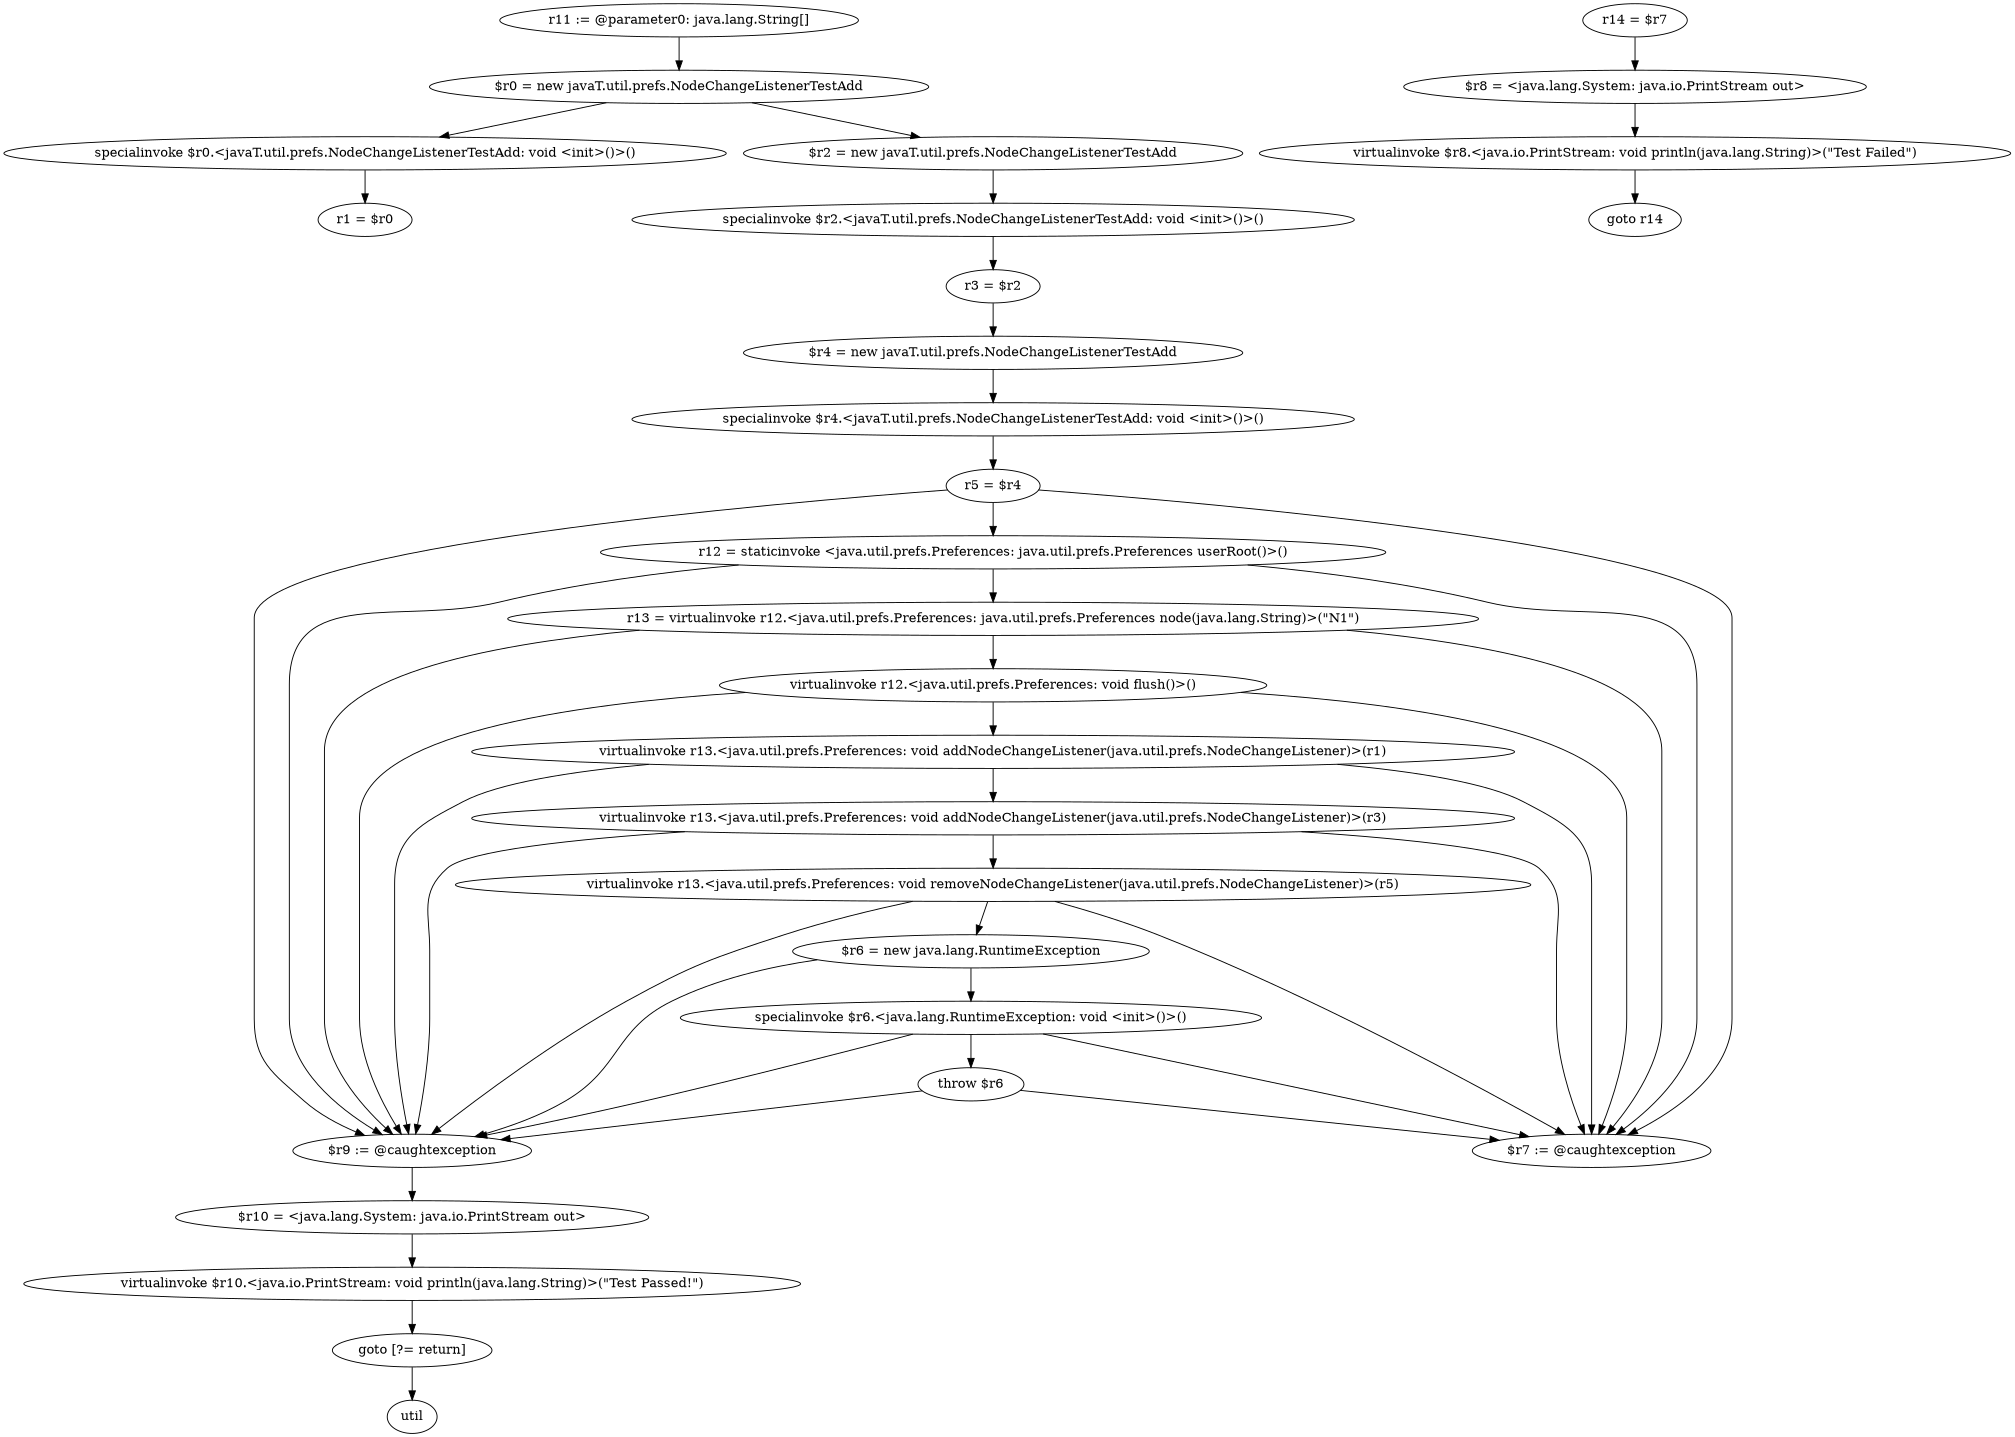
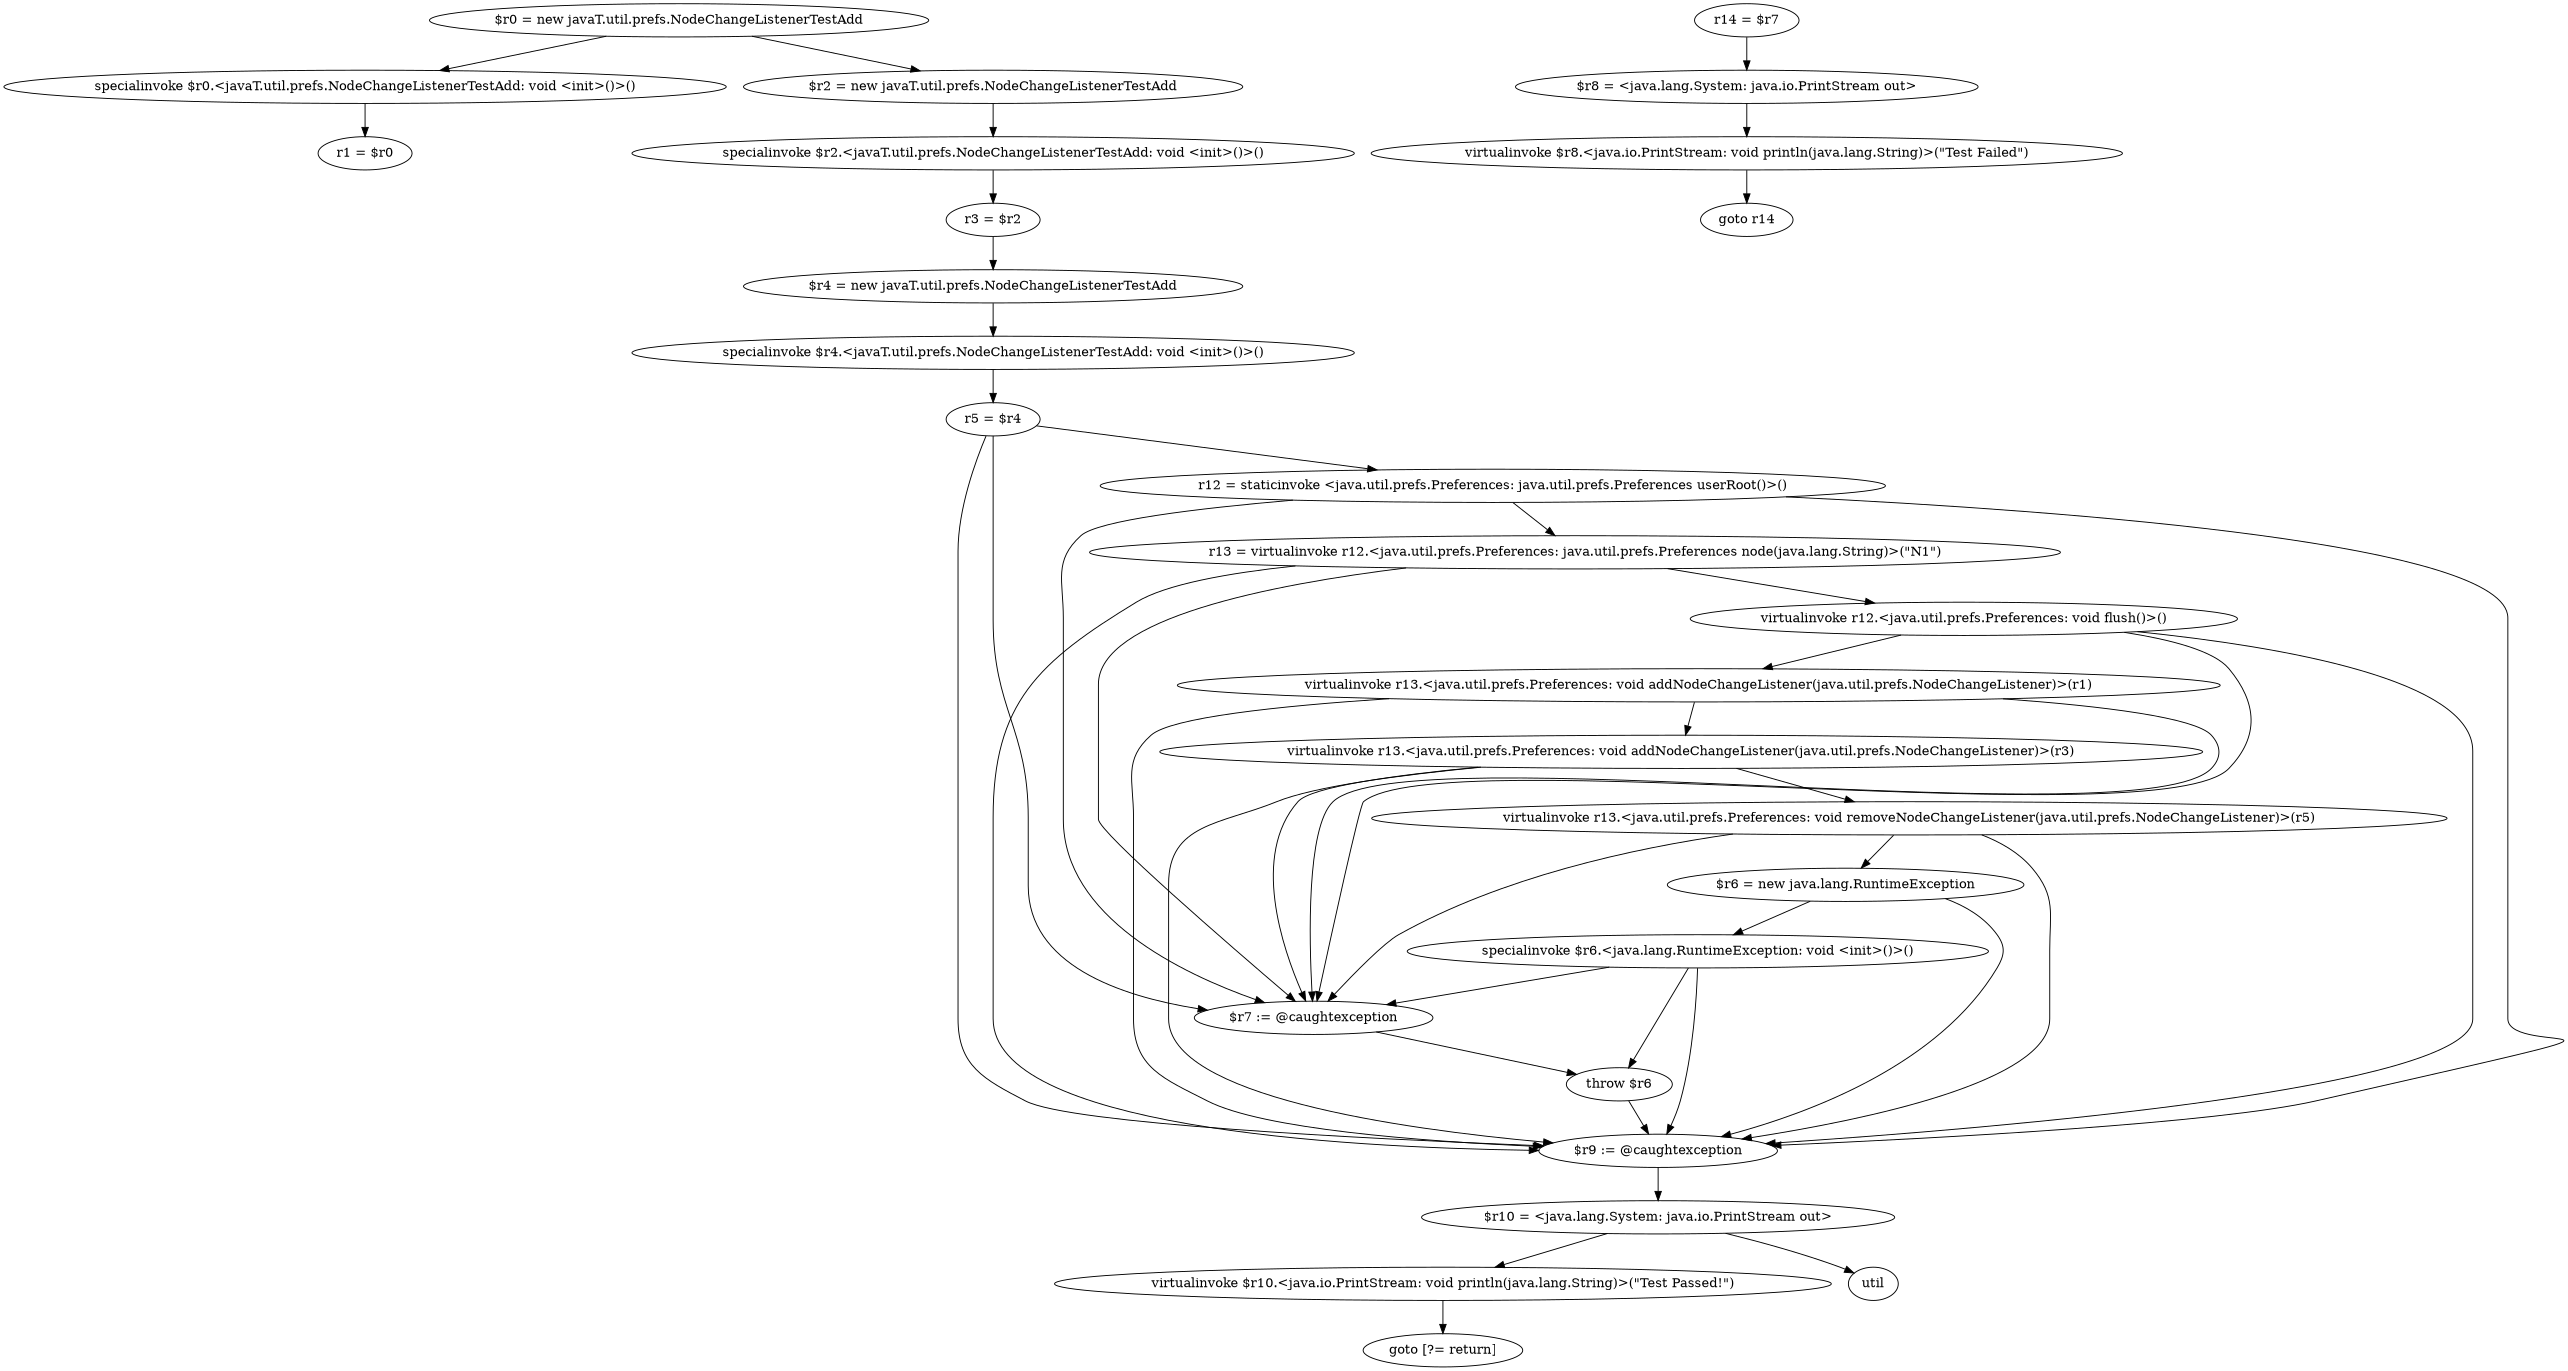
  digraph {
-   "r11 := @parameter0: java.lang.String[]"
    "$r0 = new javaT.util.prefs.NodeChangeListenerTestAdd"
    "specialinvoke $r0.<javaT.util.prefs.NodeChangeListenerTestAdd: void <init>()>()"
    "$r2 = new javaT.util.prefs.NodeChangeListenerTestAdd"
    "r1 = $r0"
    "specialinvoke $r2.<javaT.util.prefs.NodeChangeListenerTestAdd: void <init>()>()"
    "r3 = $r2"
    "$r4 = new javaT.util.prefs.NodeChangeListenerTestAdd"
    "specialinvoke $r4.<javaT.util.prefs.NodeChangeListenerTestAdd: void <init>()>()"
    "r5 = $r4"
    "r12 = staticinvoke <java.util.prefs.Preferences: java.util.prefs.Preferences userRoot()>()"
    "$r9 := @caughtexception"
    "$r7 := @caughtexception"
    "r13 = virtualinvoke r12.<java.util.prefs.Preferences: java.util.prefs.Preferences node(java.lang.String)>(\"N1\")"
    "$r10 = <java.lang.System: java.io.PrintStream out>"
    "virtualinvoke r12.<java.util.prefs.Preferences: void flush()>()"
    "virtualinvoke r13.<java.util.prefs.Preferences: void addNodeChangeListener(java.util.prefs.NodeChangeListener)>(r1)"
    "virtualinvoke r13.<java.util.prefs.Preferences: void addNodeChangeListener(java.util.prefs.NodeChangeListener)>(r3)"
    "virtualinvoke r13.<java.util.prefs.Preferences: void removeNodeChangeListener(java.util.prefs.NodeChangeListener)>(r5)"
    "$r6 = new java.lang.RuntimeException"
    "specialinvoke $r6.<java.lang.RuntimeException: void <init>()>()"
    "throw $r6"
    "virtualinvoke $r10.<java.io.PrintStream: void println(java.lang.String)>(\"Test Passed!\")"
    "goto [?= return]"
    n25 [label=util]
    "r14 = $r7"
    "$r8 = <java.lang.System: java.io.PrintStream out>"
    "virtualinvoke $r8.<java.io.PrintStream: void println(java.lang.String)>(\"Test Failed\")"
    n29 [label="goto r14"]
-   "r11 := @parameter0: java.lang.String[]" -> "$r0 = new javaT.util.prefs.NodeChangeListenerTestAdd"
    "$r0 = new javaT.util.prefs.NodeChangeListenerTestAdd" -> "specialinvoke $r0.<javaT.util.prefs.NodeChangeListenerTestAdd: void <init>()>()"
    "$r0 = new javaT.util.prefs.NodeChangeListenerTestAdd" -> "$r2 = new javaT.util.prefs.NodeChangeListenerTestAdd"
    "specialinvoke $r0.<javaT.util.prefs.NodeChangeListenerTestAdd: void <init>()>()" -> "r1 = $r0"
    "$r2 = new javaT.util.prefs.NodeChangeListenerTestAdd" -> "specialinvoke $r2.<javaT.util.prefs.NodeChangeListenerTestAdd: void <init>()>()"
    "specialinvoke $r2.<javaT.util.prefs.NodeChangeListenerTestAdd: void <init>()>()" -> "r3 = $r2"
    "r3 = $r2" -> "$r4 = new javaT.util.prefs.NodeChangeListenerTestAdd"
    "$r4 = new javaT.util.prefs.NodeChangeListenerTestAdd" -> "specialinvoke $r4.<javaT.util.prefs.NodeChangeListenerTestAdd: void <init>()>()"
    "specialinvoke $r4.<javaT.util.prefs.NodeChangeListenerTestAdd: void <init>()>()" -> "r5 = $r4"
    "r5 = $r4" -> "r12 = staticinvoke <java.util.prefs.Preferences: java.util.prefs.Preferences userRoot()>()"
    "r5 = $r4" -> "$r9 := @caughtexception"
    "r5 = $r4" -> "$r7 := @caughtexception"
    "r12 = staticinvoke <java.util.prefs.Preferences: java.util.prefs.Preferences userRoot()>()" -> "$r9 := @caughtexception"
    "r12 = staticinvoke <java.util.prefs.Preferences: java.util.prefs.Preferences userRoot()>()" -> "$r7 := @caughtexception"
    "r12 = staticinvoke <java.util.prefs.Preferences: java.util.prefs.Preferences userRoot()>()" -> "r13 = virtualinvoke r12.<java.util.prefs.Preferences: java.util.prefs.Preferences node(java.lang.String)>(\"N1\")"
    "$r9 := @caughtexception" -> "$r10 = <java.lang.System: java.io.PrintStream out>"
    "r13 = virtualinvoke r12.<java.util.prefs.Preferences: java.util.prefs.Preferences node(java.lang.String)>(\"N1\")" -> "$r9 := @caughtexception"
    "r13 = virtualinvoke r12.<java.util.prefs.Preferences: java.util.prefs.Preferences node(java.lang.String)>(\"N1\")" -> "$r7 := @caughtexception"
    "r13 = virtualinvoke r12.<java.util.prefs.Preferences: java.util.prefs.Preferences node(java.lang.String)>(\"N1\")" -> "virtualinvoke r12.<java.util.prefs.Preferences: void flush()>()"
    "$r10 = <java.lang.System: java.io.PrintStream out>" -> "virtualinvoke $r10.<java.io.PrintStream: void println(java.lang.String)>(\"Test Passed!\")"
    "virtualinvoke r12.<java.util.prefs.Preferences: void flush()>()" -> "$r9 := @caughtexception"
    "virtualinvoke r12.<java.util.prefs.Preferences: void flush()>()" -> "$r7 := @caughtexception"
    "virtualinvoke r12.<java.util.prefs.Preferences: void flush()>()" -> "virtualinvoke r13.<java.util.prefs.Preferences: void addNodeChangeListener(java.util.prefs.NodeChangeListener)>(r1)"
    "virtualinvoke r13.<java.util.prefs.Preferences: void addNodeChangeListener(java.util.prefs.NodeChangeListener)>(r1)" -> "$r9 := @caughtexception"
    "virtualinvoke r13.<java.util.prefs.Preferences: void addNodeChangeListener(java.util.prefs.NodeChangeListener)>(r1)" -> "$r7 := @caughtexception"
    "virtualinvoke r13.<java.util.prefs.Preferences: void addNodeChangeListener(java.util.prefs.NodeChangeListener)>(r1)" -> "virtualinvoke r13.<java.util.prefs.Preferences: void addNodeChangeListener(java.util.prefs.NodeChangeListener)>(r3)"
    "virtualinvoke r13.<java.util.prefs.Preferences: void addNodeChangeListener(java.util.prefs.NodeChangeListener)>(r3)" -> "$r9 := @caughtexception"
    "virtualinvoke r13.<java.util.prefs.Preferences: void addNodeChangeListener(java.util.prefs.NodeChangeListener)>(r3)" -> "$r7 := @caughtexception"
    "virtualinvoke r13.<java.util.prefs.Preferences: void addNodeChangeListener(java.util.prefs.NodeChangeListener)>(r3)" -> "virtualinvoke r13.<java.util.prefs.Preferences: void removeNodeChangeListener(java.util.prefs.NodeChangeListener)>(r5)"
    "virtualinvoke r13.<java.util.prefs.Preferences: void removeNodeChangeListener(java.util.prefs.NodeChangeListener)>(r5)" -> "$r9 := @caughtexception"
    "virtualinvoke r13.<java.util.prefs.Preferences: void removeNodeChangeListener(java.util.prefs.NodeChangeListener)>(r5)" -> "$r7 := @caughtexception"
    "virtualinvoke r13.<java.util.prefs.Preferences: void removeNodeChangeListener(java.util.prefs.NodeChangeListener)>(r5)" -> "$r6 = new java.lang.RuntimeException"
    "$r6 = new java.lang.RuntimeException" -> "$r9 := @caughtexception"
    "$r6 = new java.lang.RuntimeException" -> "specialinvoke $r6.<java.lang.RuntimeException: void <init>()>()"
    "specialinvoke $r6.<java.lang.RuntimeException: void <init>()>()" -> "$r9 := @caughtexception"
    "specialinvoke $r6.<java.lang.RuntimeException: void <init>()>()" -> "$r7 := @caughtexception"
    "specialinvoke $r6.<java.lang.RuntimeException: void <init>()>()" -> "throw $r6"
    "throw $r6" -> "$r9 := @caughtexception"
-   "throw $r6" -> "$r7 := @caughtexception"
+   "$r7 := @caughtexception" -> "throw $r6"
    "virtualinvoke $r10.<java.io.PrintStream: void println(java.lang.String)>(\"Test Passed!\")" -> "goto [?= return]"
-   "goto [?= return]" -> n25
+   "$r10 = <java.lang.System: java.io.PrintStream out>" -> n25
    "r14 = $r7" -> "$r8 = <java.lang.System: java.io.PrintStream out>"
    "$r8 = <java.lang.System: java.io.PrintStream out>" -> "virtualinvoke $r8.<java.io.PrintStream: void println(java.lang.String)>(\"Test Failed\")"
    "virtualinvoke $r8.<java.io.PrintStream: void println(java.lang.String)>(\"Test Failed\")" -> n29
  }
